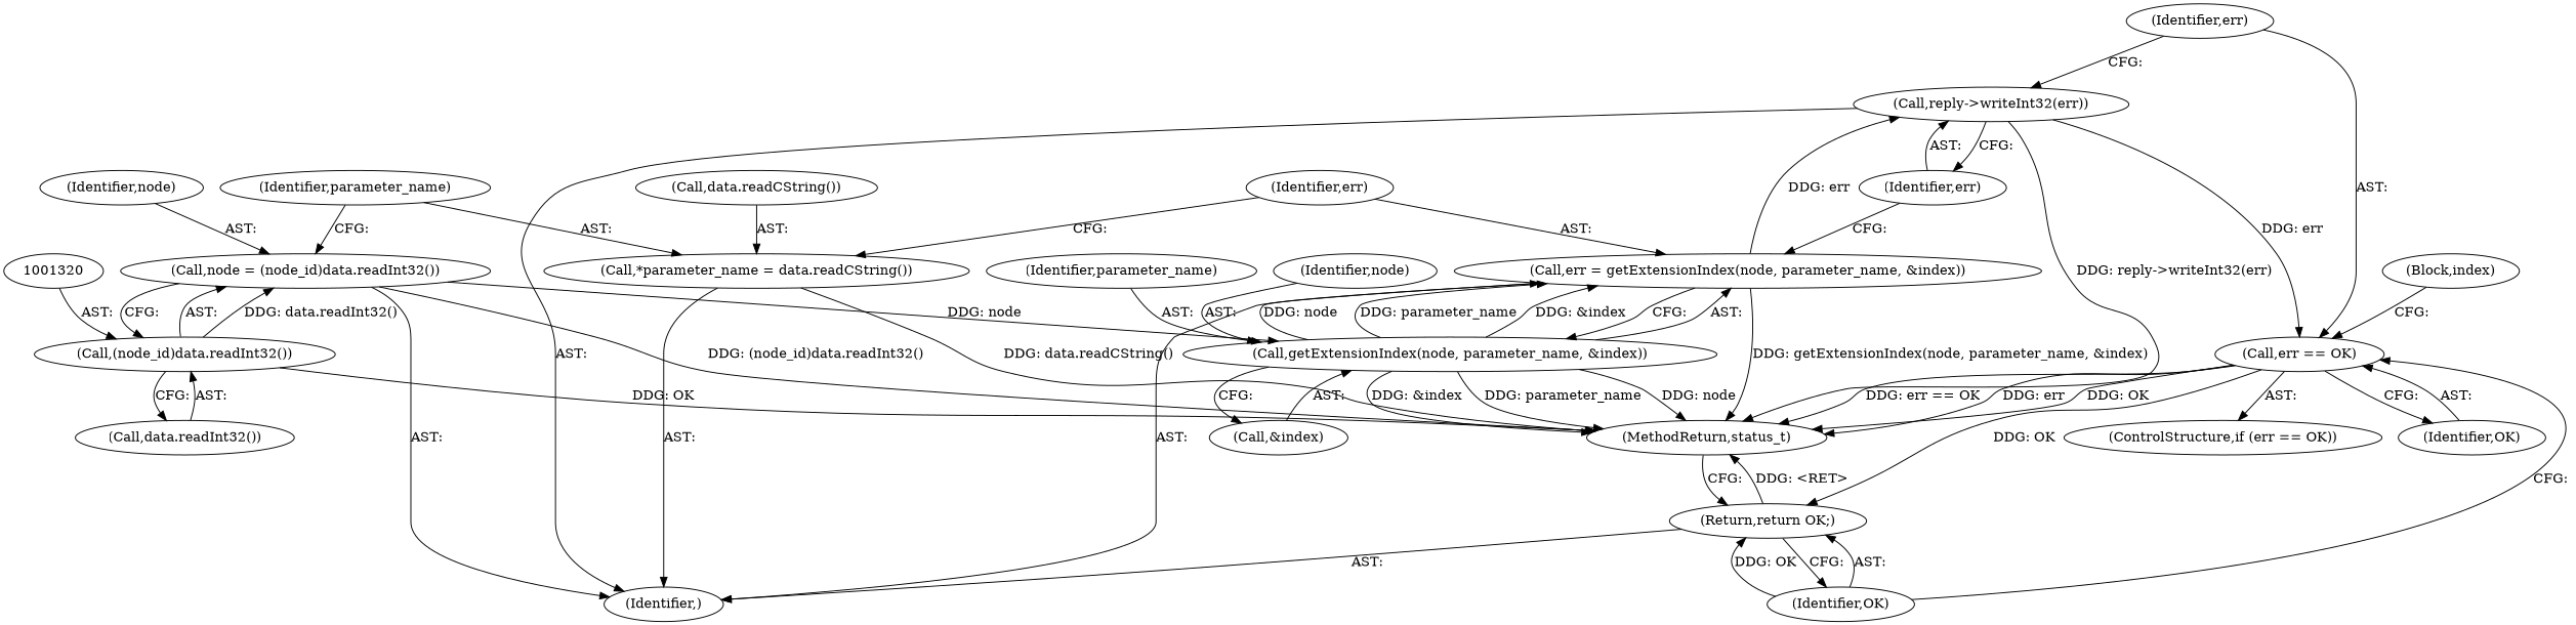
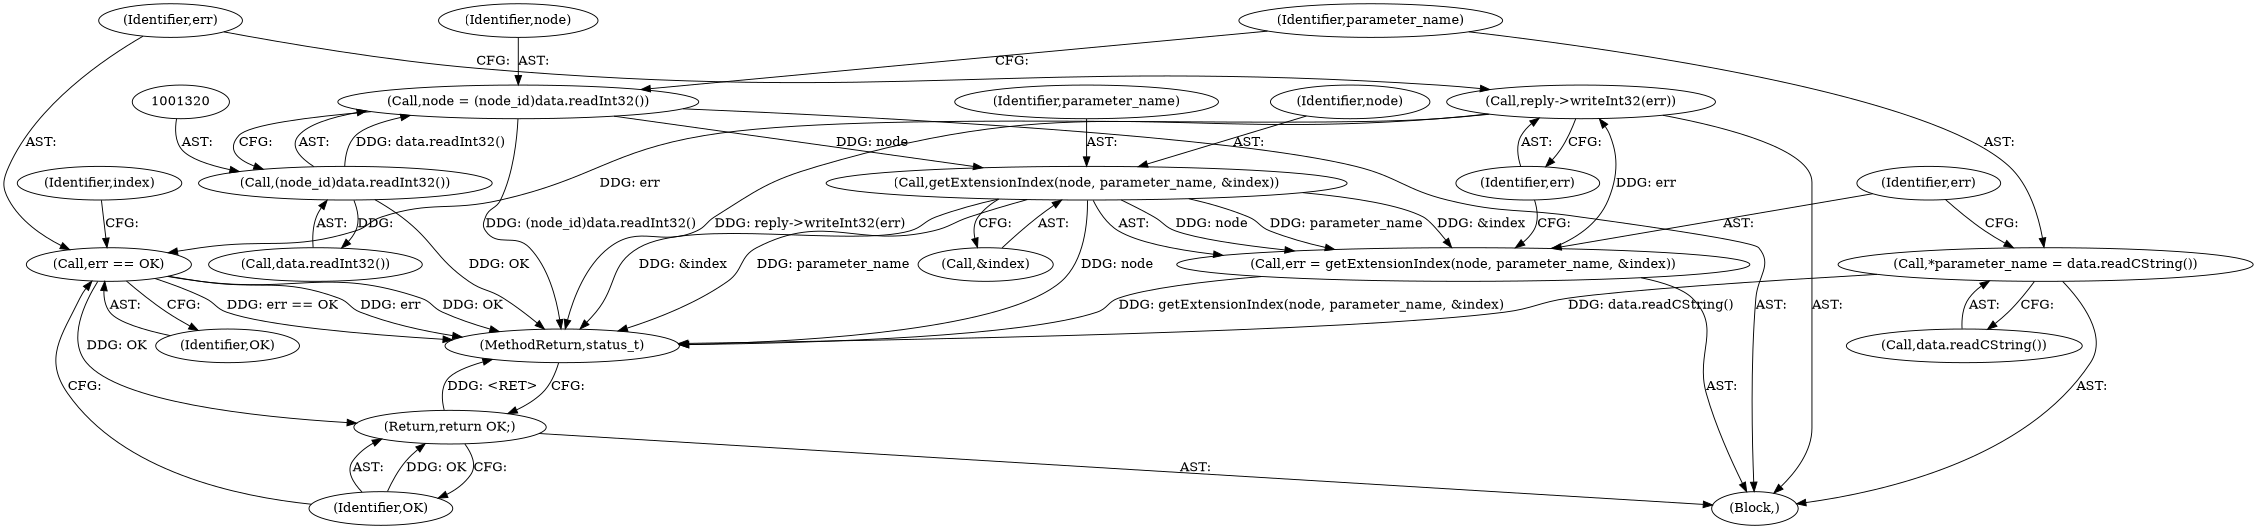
  digraph {
    n1 [label="(Call,reply->writeInt32(err))"]
    n2 [label="(Call,err == OK)"]
    n3 [label="(MethodReturn,status_t)"]
    n4 [label="(Identifier,err)"]
-   n5 [label="(Identifier,)"]
+   n5 [label="(Block,)"]
    n6 [label="(Return,return OK;)"]
-   n7 [label="(ControlStructure,if (err == OK))"]
    n8 [label="(Identifier,OK)"]
    n9 [label="(Call,err = getExtensionIndex(node, parameter_name, &index))"]
    n10 [label="(Call,getExtensionIndex(node, parameter_name, &index))"]
    n11 [label="(Call,&index)"]
    n12 [label="(Call,node = (node_id)data.readInt32())"]
    n13 [label="(Call,(node_id)data.readInt32())"]
    n14 [label="(Call,data.readInt32())"]
    n15 [label="(Call,*parameter_name = data.readCString())"]
    n16 [label="(Call,data.readCString())"]
    n17 [label="(Identifier,OK)"]
    n18 [label="(Identifier,node)"]
    n19 [label="(Identifier,parameter_name)"]
    n20 [label="(Identifier,err)"]
-   n21 [label="(Block,index)"]
+   n21 [label="(Identifier,index)"]
    n22 [label="(Identifier,parameter_name)"]
    n23 [label="(Identifier,err)"]
    n24 [label="(Identifier,node)"]
    1001320
    n1 -> n2 [label="DDG: err"]
    n1 -> n3 [label="DDG: reply->writeInt32(err)"]
    n1 -> n4 [label="CFG: "]
    n1 -> n5 [label="AST: "]
    n2 -> n3 [label="DDG: err == OK"]
    n2 -> n3 [label="DDG: err"]
    n2 -> n3 [label="DDG: OK"]
    n2 -> n6 [label="DDG: OK"]
-   n2 -> n7 [label="AST: "]
    n2 -> n8 [label="CFG: "]
    n3 -> n6 [label="CFG: "]
    n4 -> n1 [label="AST: "]
    n4 -> n9 [label="CFG: "]
    n6 -> n3 [label="DDG: <RET>"]
    n6 -> n5 [label="AST: "]
    n6 -> n17 [label="CFG: "]
    n8 -> n2 [label="AST: "]
    n9 -> n1 [label="DDG: err"]
    n9 -> n3 [label="DDG: getExtensionIndex(node, parameter_name, &index)"]
    n9 -> n5 [label="AST: "]
-   n9 -> n10 [label="CFG: "]
    n10 -> n3 [label="DDG: &index"]
    n10 -> n3 [label="DDG: parameter_name"]
    n10 -> n3 [label="DDG: node"]
    n10 -> n9 [label="AST: "]
    n10 -> n9 [label="DDG: node"]
    n10 -> n9 [label="DDG: parameter_name"]
    n10 -> n9 [label="DDG: &index"]
    n10 -> n11 [label="CFG: "]
    n11 -> n10 [label="AST: "]
    n12 -> n3 [label="DDG: (node_id)data.readInt32()"]
    n12 -> n5 [label="AST: "]
    n12 -> n10 [label="DDG: node"]
    n12 -> n13 [label="CFG: "]
    n13 -> n3 [label="DDG: OK"]
    n13 -> n12 [label="AST: "]
    n13 -> n12 [label="DDG: data.readInt32()"]
-   n13 -> n14 [label="CFG: "]
+   n13 -> n14 [label="DDG: "]
    n14 -> n13 [label="AST: "]
    n15 -> n3 [label="DDG: data.readCString()"]
    n15 -> n5 [label="AST: "]
+   n15 -> n16 [label="CFG: "]
    n16 -> n15 [label="AST: "]
    n17 -> n2 [label="CFG: "]
    n17 -> n6 [label="AST: "]
    n17 -> n6 [label="DDG: OK"]
    n18 -> n12 [label="AST: "]
    n19 -> n10 [label="AST: "]
    n20 -> n9 [label="AST: "]
    n20 -> n15 [label="CFG: "]
    n21 -> n2 [label="CFG: "]
    n22 -> n12 [label="CFG: "]
    n22 -> n15 [label="AST: "]
    n23 -> n1 [label="CFG: "]
    n23 -> n2 [label="AST: "]
    n24 -> n10 [label="AST: "]
    1001320 -> n13 [label="AST: "]
  }
